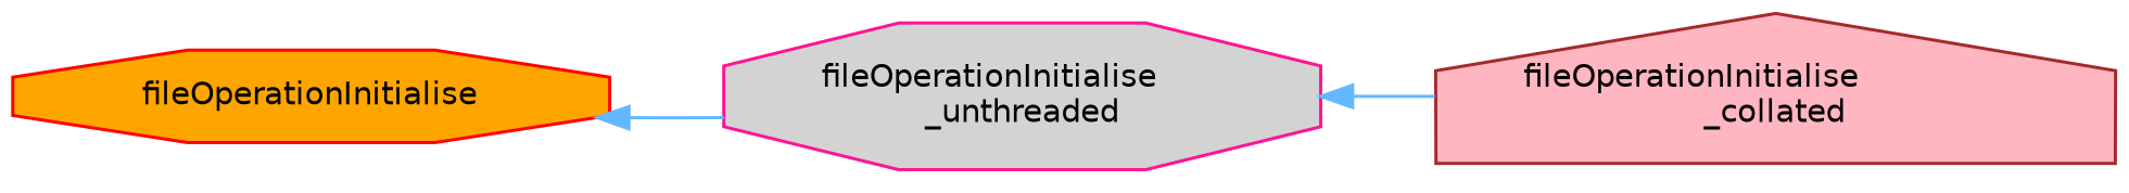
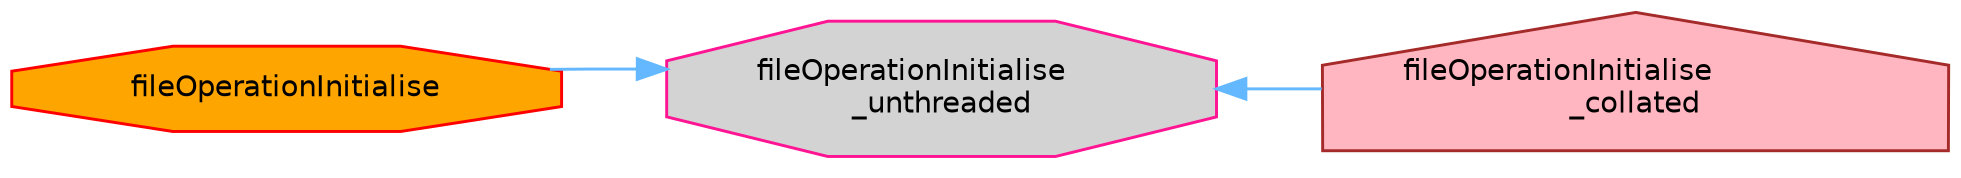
  digraph {
    rankdir=LR
    node [fontname=Helvetica fontsize=10 shape=octagon style=filled]
    edge [color=steelblue1 dir=back fontname=Helvetica fontsize=10 labelfontname=Helvetica labelfontsize=10 style=solid]
    n1 [color=red fillcolor=orange height=0.2 label=fileOperationInitialise width=0.4]
    n2 [color=deeppink fillcolor=lightgrey height=0.2 label="fileOperationInitialise\l_unthreaded" width=0.4]
    n3 [color=brown fillcolor=lightpink height=0.2 label="fileOperationInitialise\l_collated" shape=house width=0.4]
-   n1 -> n2
+   n2 -> n1
    n2 -> n3
  }
